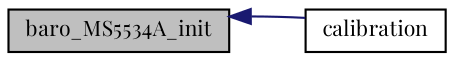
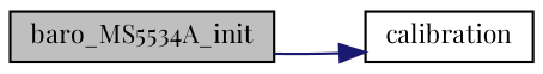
  digraph {
    rankdir=LR
    fontname="Playfair Display"
    node [color=black fontname="Playfair Display" fontsize=10 shape=record style=filled]
    n1 [fillcolor=grey75 fontcolor=black height=0.2 label=baro_MS5534A_init width=0.4]
    n2 [fillcolor=white height=0.2 label=calibration width=0.4]
-   n2 -> n1 [color=midnightblue fontname="Playfair Display" fontsize=10 labelfontname=FreeSans labelfontsize=10 style=solid]
+   n1 -> n2 [color=midnightblue fontname="Playfair Display" fontsize=10 labelfontname=FreeSans labelfontsize=10 style=solid]
  }
